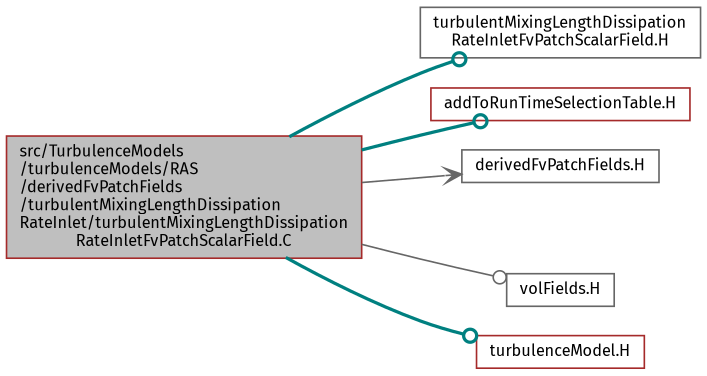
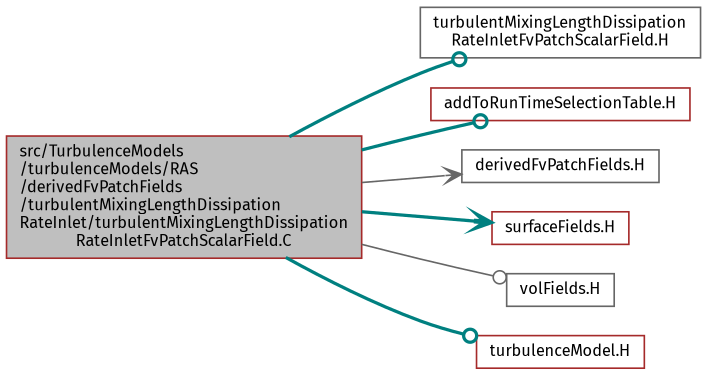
  digraph {
    fontname="Fira Sans"
    rankdir=LR
    node [color=brown fontname="Fira Sans" fontsize=10 shape=record]
    edge [arrowhead=odot color=teal fontname="Fira Sans" fontsize=10 labelfontname=Helvetica labelfontsize=10 style=bold]
    n1 [fillcolor=grey75 fontcolor=black height=0.2 label="src/TurbulenceModels\l/turbulenceModels/RAS\l/derivedFvPatchFields\l/turbulentMixingLengthDissipation\lRateInlet/turbulentMixingLengthDissipation\lRateInletFvPatchScalarField.C" style=filled width=0.4]
    n2 [color=gray40 height=0.2 label="turbulentMixingLengthDissipation\lRateInletFvPatchScalarField.H" width=0.4]
    n3 [height=0.2 label="addToRunTimeSelectionTable.H" width=0.4]
    n4 [color=gray40 height=0.2 label="derivedFvPatchFields.H" width=0.4]
+   n5 [height=0.2 label="surfaceFields.H" width=0.4]
    n6 [color=gray40 height=0.2 label="volFields.H" width=0.4]
    n7 [height=0.2 label="turbulenceModel.H" width=0.4]
    n1 -> n2
    n1 -> n3
    n1 -> n4 [arrowhead=vee color=gray40 style=solid]
+   n1 -> n5 [arrowhead=vee]
    n1 -> n6 [color=gray40 style=solid]
    n1 -> n7
  }
